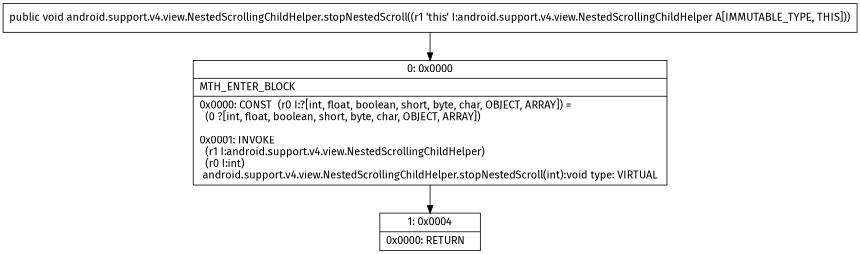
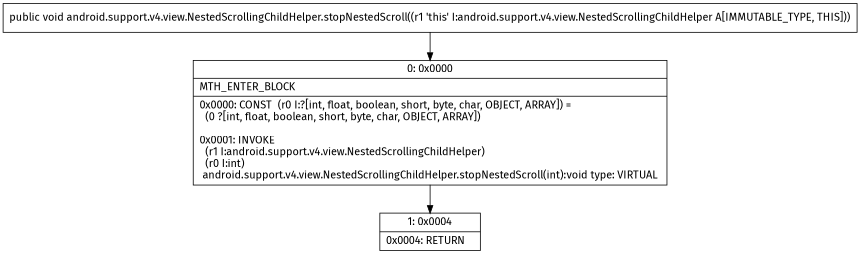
  digraph {
    fontname="Fira Sans"
    node [shape=record fontname="Fira Sans"]
    edge [fontname="Fira Sans"]
    n1 [label="{0\:\ 0x0000|MTH_ENTER_BLOCK\l|0x0000: CONST  (r0 I:?[int, float, boolean, short, byte, char, OBJECT, ARRAY]) = \l  (0 ?[int, float, boolean, short, byte, char, OBJECT, ARRAY])\l \l0x0001: INVOKE  \l  (r1 I:android.support.v4.view.NestedScrollingChildHelper)\l  (r0 I:int)\l android.support.v4.view.NestedScrollingChildHelper.stopNestedScroll(int):void type: VIRTUAL \l}"]
-   n2 [label="{1\:\ 0x0004|0x0000: RETURN   \l}"]
+   n2 [label="{1\:\ 0x0004|0x0004: RETURN   \l}"]
    n3 [label="{public void android.support.v4.view.NestedScrollingChildHelper.stopNestedScroll((r1 'this' I:android.support.v4.view.NestedScrollingChildHelper A[IMMUTABLE_TYPE, THIS])) }"]
    n1 -> n2
    n3 -> n1
  }
